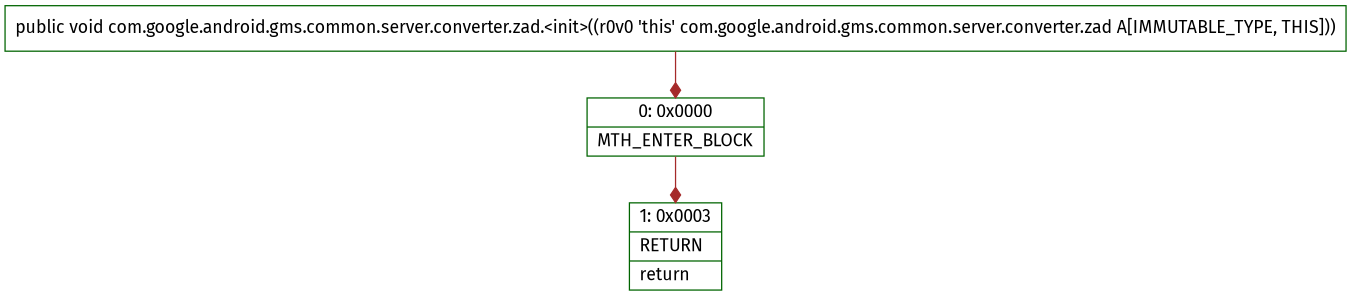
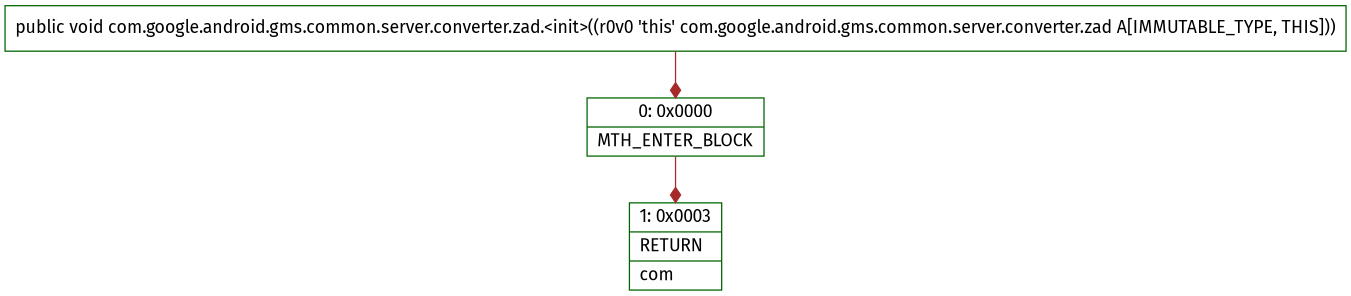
  digraph {
    fontname="Fira Sans"
    node [shape=record color=darkgreen fontname="Fira Sans"]
    edge [color=brown arrowhead=diamond fontname="Fira Sans"]
    n1 [label="{0\:\ 0x0000|MTH_ENTER_BLOCK\l}"]
-   n2 [label="{1\:\ 0x0003|RETURN\l|return\l}"]
+   n2 [label="{1\:\ 0x0003|RETURN\l|com\l}"]
    n3 [label="{public void com.google.android.gms.common.server.converter.zad.\<init\>((r0v0 'this' com.google.android.gms.common.server.converter.zad A[IMMUTABLE_TYPE, THIS])) }"]
    n1 -> n2
    n3 -> n1
  }
